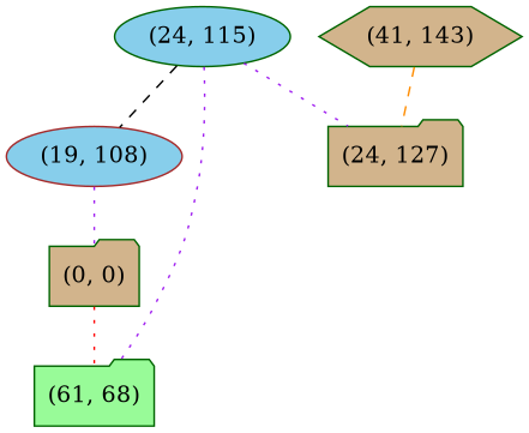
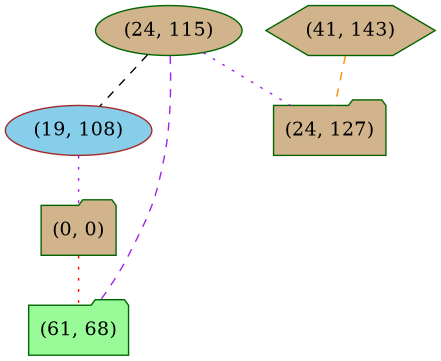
  graph {
    node [color=darkgreen fillcolor=tan shape=folder style=filled]
    edge [color=purple style=dashed weight=1]
-   "(24, 115)" [fillcolor=skyblue shape=ellipse]
+   "(24, 115)" [shape=ellipse]
    "(19, 108)" [color=brown fillcolor=skyblue shape=ellipse]
    n3 [fillcolor=palegreen label="(61, 68)"]
    "(24, 127)"
    "(0, 0)"
    "(41, 143)" [shape=hexagon]
    "(24, 115)" -- "(19, 108)" [color=black]
-   "(24, 115)" -- n3 [style=dotted]
+   "(24, 115)" -- n3
    "(24, 115)" -- "(24, 127)" [style=dotted]
    "(19, 108)" -- "(0, 0)" [style=dotted weight=2]
    "(0, 0)" -- n3 [color=red style=dotted weight=4]
    "(41, 143)" -- "(24, 127)" [color=darkorange]
  }
